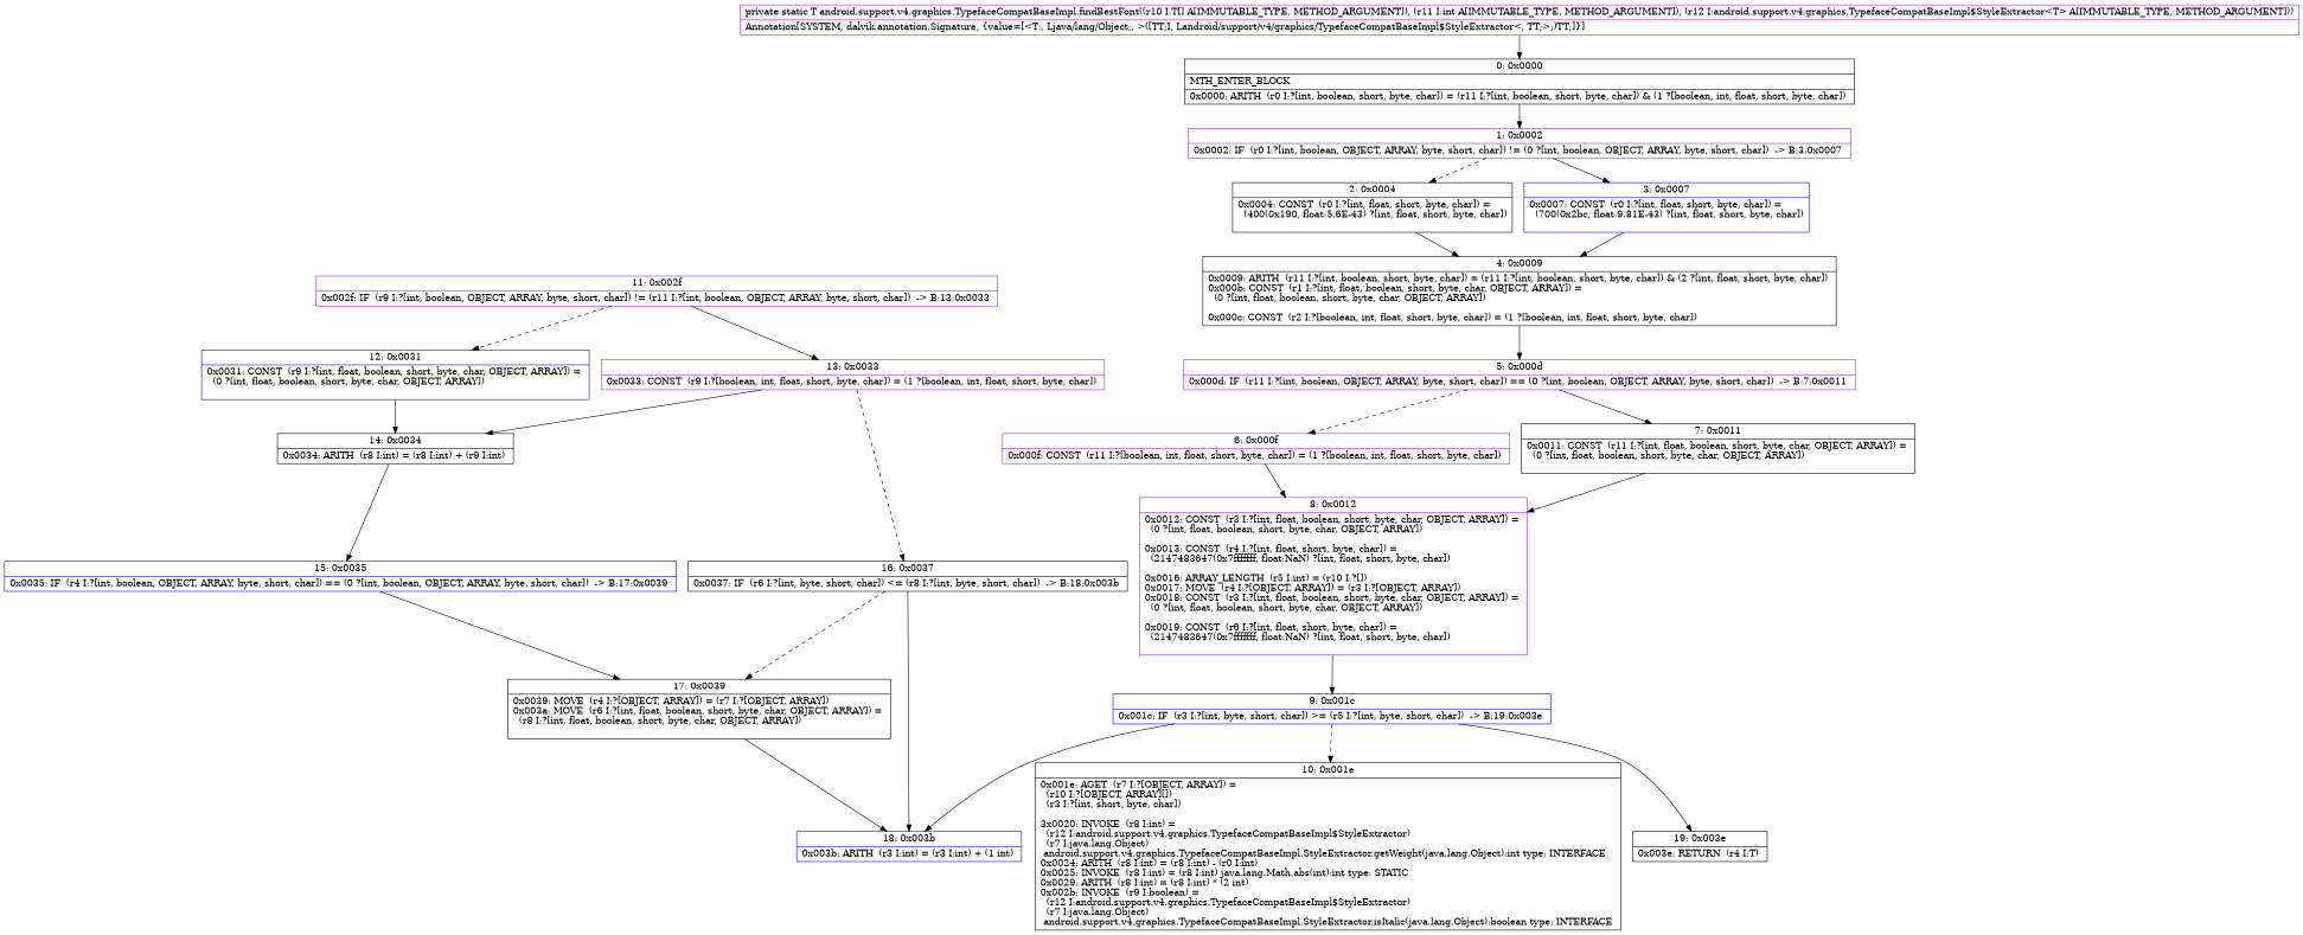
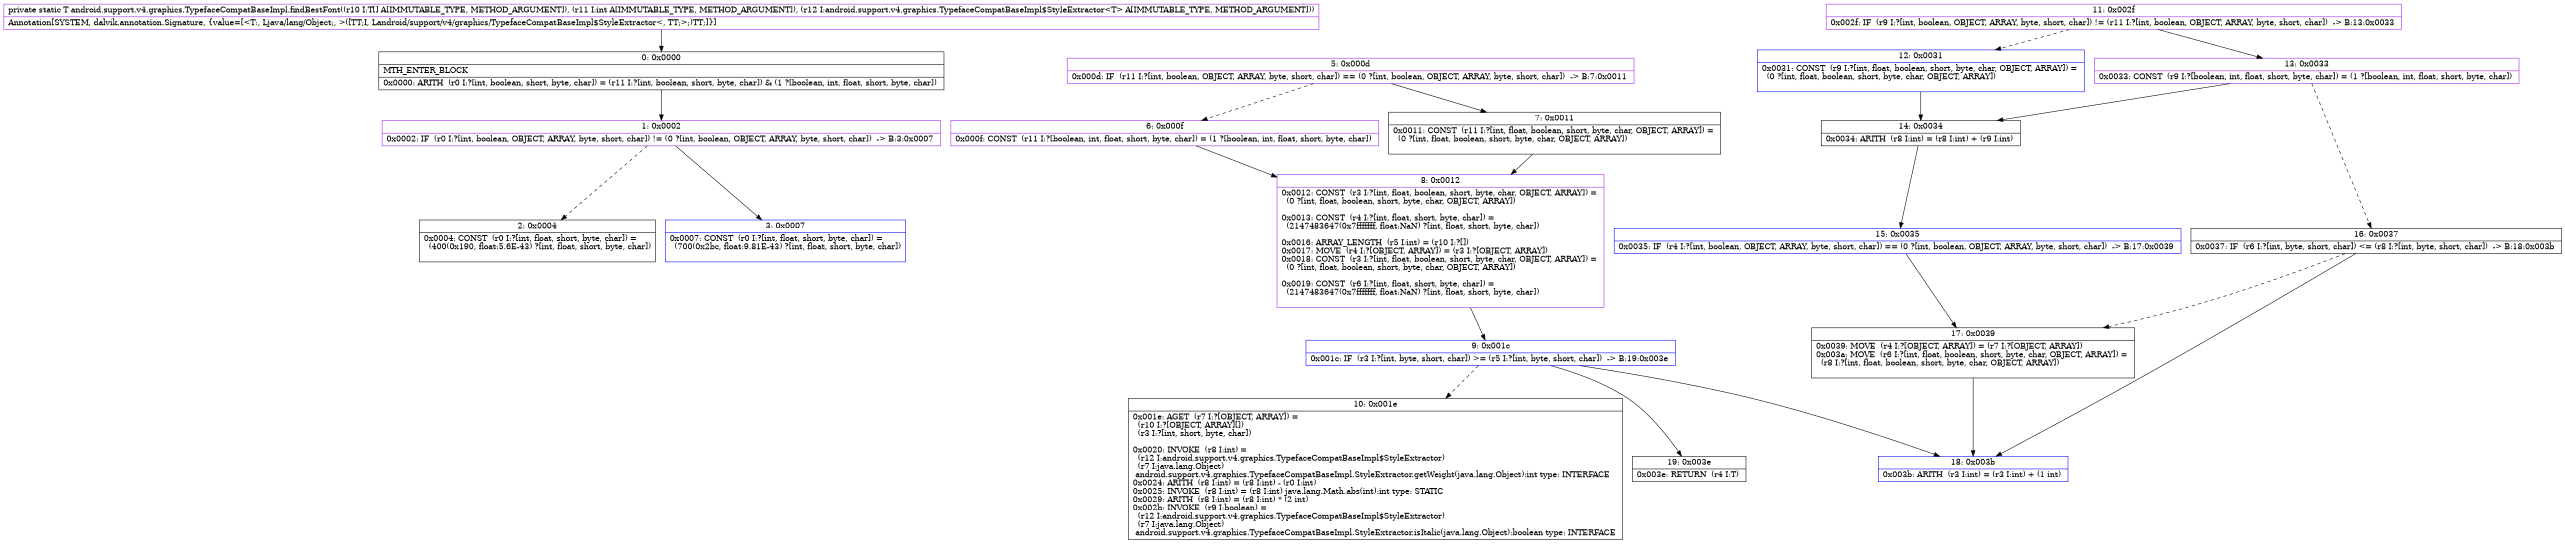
  digraph {
    node [color=black shape=record]
    n1 [label="{0\:\ 0x0000|MTH_ENTER_BLOCK\l|0x0000: ARITH  (r0 I:?[int, boolean, short, byte, char]) = (r11 I:?[int, boolean, short, byte, char]) & (1 ?[boolean, int, float, short, byte, char]) \l}"]
    n2 [color=purple label="{1\:\ 0x0002|0x0002: IF  (r0 I:?[int, boolean, OBJECT, ARRAY, byte, short, char]) != (0 ?[int, boolean, OBJECT, ARRAY, byte, short, char])  \-\> B:3:0x0007 \l}"]
    n3 [label="{2\:\ 0x0004|0x0004: CONST  (r0 I:?[int, float, short, byte, char]) = \l  (400(0x190, float:5.6E\-43) ?[int, float, short, byte, char])\l \l}"]
    n4 [color=blue label="{3\:\ 0x0007|0x0007: CONST  (r0 I:?[int, float, short, byte, char]) = \l  (700(0x2bc, float:9.81E\-43) ?[int, float, short, byte, char])\l \l}"]
-   n5 [label="{4\:\ 0x0009|0x0009: ARITH  (r11 I:?[int, boolean, short, byte, char]) = (r11 I:?[int, boolean, short, byte, char]) & (2 ?[int, float, short, byte, char]) \l0x000b: CONST  (r1 I:?[int, float, boolean, short, byte, char, OBJECT, ARRAY]) = \l  (0 ?[int, float, boolean, short, byte, char, OBJECT, ARRAY])\l \l0x000c: CONST  (r2 I:?[boolean, int, float, short, byte, char]) = (1 ?[boolean, int, float, short, byte, char]) \l}"]
    n6 [color=purple label="{5\:\ 0x000d|0x000d: IF  (r11 I:?[int, boolean, OBJECT, ARRAY, byte, short, char]) == (0 ?[int, boolean, OBJECT, ARRAY, byte, short, char])  \-\> B:7:0x0011 \l}"]
    n7 [color=purple label="{6\:\ 0x000f|0x000f: CONST  (r11 I:?[boolean, int, float, short, byte, char]) = (1 ?[boolean, int, float, short, byte, char]) \l}"]
    n8 [label="{7\:\ 0x0011|0x0011: CONST  (r11 I:?[int, float, boolean, short, byte, char, OBJECT, ARRAY]) = \l  (0 ?[int, float, boolean, short, byte, char, OBJECT, ARRAY])\l \l}"]
    n9 [color=purple label="{8\:\ 0x0012|0x0012: CONST  (r3 I:?[int, float, boolean, short, byte, char, OBJECT, ARRAY]) = \l  (0 ?[int, float, boolean, short, byte, char, OBJECT, ARRAY])\l \l0x0013: CONST  (r4 I:?[int, float, short, byte, char]) = \l  (2147483647(0x7fffffff, float:NaN) ?[int, float, short, byte, char])\l \l0x0016: ARRAY_LENGTH  (r5 I:int) = (r10 I:?[]) \l0x0017: MOVE  (r4 I:?[OBJECT, ARRAY]) = (r3 I:?[OBJECT, ARRAY]) \l0x0018: CONST  (r3 I:?[int, float, boolean, short, byte, char, OBJECT, ARRAY]) = \l  (0 ?[int, float, boolean, short, byte, char, OBJECT, ARRAY])\l \l0x0019: CONST  (r6 I:?[int, float, short, byte, char]) = \l  (2147483647(0x7fffffff, float:NaN) ?[int, float, short, byte, char])\l \l}"]
    n10 [color=blue label="{9\:\ 0x001c|0x001c: IF  (r3 I:?[int, byte, short, char]) \>= (r5 I:?[int, byte, short, char])  \-\> B:19:0x003e \l}"]
-   n11 [label="{10\:\ 0x001e|0x001e: AGET  (r7 I:?[OBJECT, ARRAY]) = \l  (r10 I:?[OBJECT, ARRAY][])\l  (r3 I:?[int, short, byte, char])\l \l3x0020: INVOKE  (r8 I:int) = \l  (r12 I:android.support.v4.graphics.TypefaceCompatBaseImpl$StyleExtractor)\l  (r7 I:java.lang.Object)\l android.support.v4.graphics.TypefaceCompatBaseImpl.StyleExtractor.getWeight(java.lang.Object):int type: INTERFACE \l0x0024: ARITH  (r8 I:int) = (r8 I:int) \- (r0 I:int) \l0x0025: INVOKE  (r8 I:int) = (r8 I:int) java.lang.Math.abs(int):int type: STATIC \l0x0029: ARITH  (r8 I:int) = (r8 I:int) * (2 int) \l0x002b: INVOKE  (r9 I:boolean) = \l  (r12 I:android.support.v4.graphics.TypefaceCompatBaseImpl$StyleExtractor)\l  (r7 I:java.lang.Object)\l android.support.v4.graphics.TypefaceCompatBaseImpl.StyleExtractor.isItalic(java.lang.Object):boolean type: INTERFACE \l}"]
+   n11 [label="{10\:\ 0x001e|0x001e: AGET  (r7 I:?[OBJECT, ARRAY]) = \l  (r10 I:?[OBJECT, ARRAY][])\l  (r3 I:?[int, short, byte, char])\l \l0x0020: INVOKE  (r8 I:int) = \l  (r12 I:android.support.v4.graphics.TypefaceCompatBaseImpl$StyleExtractor)\l  (r7 I:java.lang.Object)\l android.support.v4.graphics.TypefaceCompatBaseImpl.StyleExtractor.getWeight(java.lang.Object):int type: INTERFACE \l0x0024: ARITH  (r8 I:int) = (r8 I:int) \- (r0 I:int) \l0x0025: INVOKE  (r8 I:int) = (r8 I:int) java.lang.Math.abs(int):int type: STATIC \l0x0029: ARITH  (r8 I:int) = (r8 I:int) * (2 int) \l0x002b: INVOKE  (r9 I:boolean) = \l  (r12 I:android.support.v4.graphics.TypefaceCompatBaseImpl$StyleExtractor)\l  (r7 I:java.lang.Object)\l android.support.v4.graphics.TypefaceCompatBaseImpl.StyleExtractor.isItalic(java.lang.Object):boolean type: INTERFACE \l}"]
    n12 [label="{19\:\ 0x003e|0x003e: RETURN  (r4 I:T) \l}"]
    n13 [color=blue label="{18\:\ 0x003b|0x003b: ARITH  (r3 I:int) = (r3 I:int) + (1 int) \l}"]
    n14 [color=purple label="{11\:\ 0x002f|0x002f: IF  (r9 I:?[int, boolean, OBJECT, ARRAY, byte, short, char]) != (r11 I:?[int, boolean, OBJECT, ARRAY, byte, short, char])  \-\> B:13:0x0033 \l}"]
    n15 [color=blue label="{12\:\ 0x0031|0x0031: CONST  (r9 I:?[int, float, boolean, short, byte, char, OBJECT, ARRAY]) = \l  (0 ?[int, float, boolean, short, byte, char, OBJECT, ARRAY])\l \l}"]
    n16 [color=purple label="{13\:\ 0x0033|0x0033: CONST  (r9 I:?[boolean, int, float, short, byte, char]) = (1 ?[boolean, int, float, short, byte, char]) \l}"]
    n17 [label="{14\:\ 0x0034|0x0034: ARITH  (r8 I:int) = (r8 I:int) + (r9 I:int) \l}"]
    n18 [label="{16\:\ 0x0037|0x0037: IF  (r6 I:?[int, byte, short, char]) \<= (r8 I:?[int, byte, short, char])  \-\> B:18:0x003b \l}"]
    n19 [color=blue label="{15\:\ 0x0035|0x0035: IF  (r4 I:?[int, boolean, OBJECT, ARRAY, byte, short, char]) == (0 ?[int, boolean, OBJECT, ARRAY, byte, short, char])  \-\> B:17:0x0039 \l}"]
    n20 [label="{17\:\ 0x0039|0x0039: MOVE  (r4 I:?[OBJECT, ARRAY]) = (r7 I:?[OBJECT, ARRAY]) \l0x003a: MOVE  (r6 I:?[int, float, boolean, short, byte, char, OBJECT, ARRAY]) = \l  (r8 I:?[int, float, boolean, short, byte, char, OBJECT, ARRAY])\l \l}"]
    n21 [color=purple label="{private static T android.support.v4.graphics.TypefaceCompatBaseImpl.findBestFont((r10 I:T[] A[IMMUTABLE_TYPE, METHOD_ARGUMENT]), (r11 I:int A[IMMUTABLE_TYPE, METHOD_ARGUMENT]), (r12 I:android.support.v4.graphics.TypefaceCompatBaseImpl$StyleExtractor\<T\> A[IMMUTABLE_TYPE, METHOD_ARGUMENT]))  | Annotation[SYSTEM, dalvik.annotation.Signature, \{value=[\<T:, Ljava\/lang\/Object;, \>([TT;I, Landroid\/support\/v4\/graphics\/TypefaceCompatBaseImpl$StyleExtractor\<, TT;\>;)TT;]\}]\l}"]
    n1 -> n2
    n2 -> n3 [style=dashed]
    n2 -> n4
-   n3 -> n5
-   n4 -> n5
-   n5 -> n6
    n6 -> n7 [style=dashed]
    n6 -> n8
    n7 -> n9
    n8 -> n9
    n9 -> n10
    n10 -> n11 [style=dashed]
    n10 -> n12
    n10 -> n13
    n14 -> n15 [style=dashed]
    n14 -> n16
    n15 -> n17
    n16 -> n17
    n16 -> n18 [style=dashed]
    n17 -> n19
    n18 -> n13
    n18 -> n20 [style=dashed]
    n19 -> n20
    n20 -> n13
    n21 -> n1
  }
